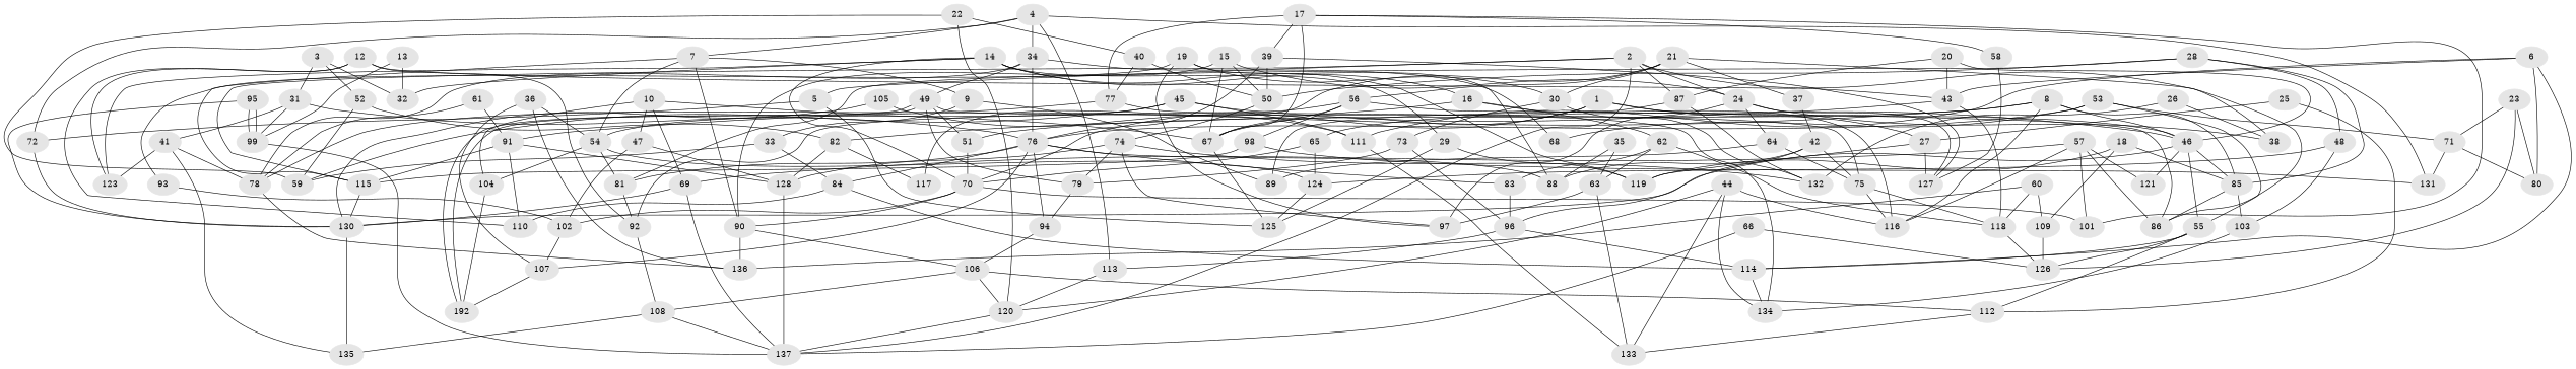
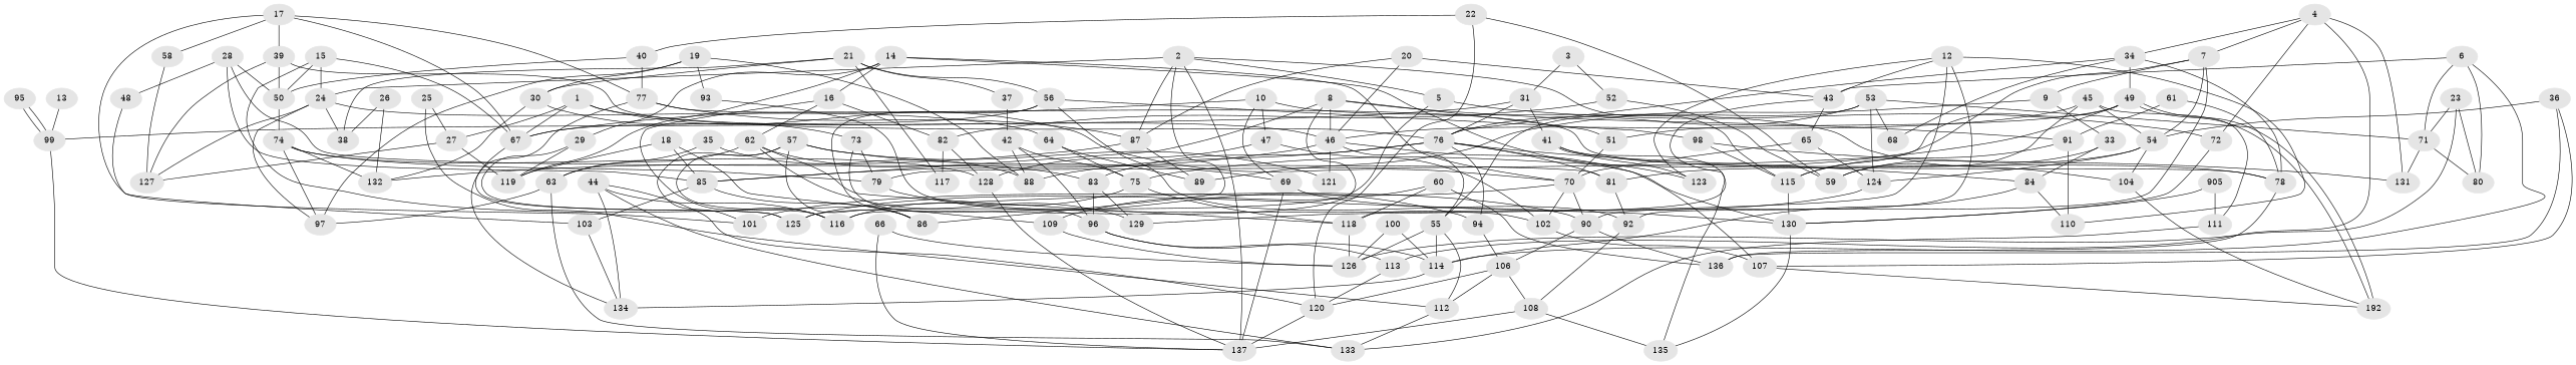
  graph {
    node [color=gray90 style=filled]
    1
    27
    46
    67
    70
    119
    127
    85
    55
    121
    130
    125
    90
    101
    102
    2
    5
    24
    86
    87
    115
    137
    72
    97
    38
    64
    89
    132
    3
    31
-   32
    52
    99
    41
    76
    82
    59
    4
    7
    34
    113
    131
    9
    54
    49
    68
    78
    120
    6
    43
    71
    80
    114
    65
    118
    134
    33
    104
    81
    124
    136
    106
    8
    51
    91
    116
    103
    110
    128
    84
    10
    47
    69
    n74 [label=192]
    77
-   105
+   105 [label=905]
    111
    12
    92
    123
+   129
    108
    13
    14
    16
    29
    62
    15
    50
    74
    63
    83
    117
    17
    39
    58
    18
    109
    126
    19
    30
    88
    93
    73
    20
    21
    37
    56
    42
    98
    22
    40
    23
    75
    25
    112
    133
    26
    28
    48
    96
    79
    135
    107
    94
    35
    36
    44
    45
    53
    57
    60
    61
    66
    95
+   100
    1 -- 27
    1 -- 46
    1 -- 67
    1 -- 70
    27 -- 119
    27 -- 127
    46 -- 85
    46 -- 55
    46 -- 121
    46 -- 130
    67 -- 125
    70 -- 90
    70 -- 101
    70 -- 102
    85 -- 86
    85 -- 103
    55 -- 114
    55 -- 126
    55 -- 112
    130 -- 135
    90 -- 136
    90 -- 106
    102 -- 107
    2 -- 5
    2 -- 24
    2 -- 86
    2 -- 87
    2 -- 115
    2 -- 137
    5 -- 125
    5 -- 72
    24 -- 127
    24 -- 97
    24 -- 38
    24 -- 64
    87 -- 89
    87 -- 132
    115 -- 130
    72 -- 130
    64 -- 89
    64 -- 75
    3 -- 31
-   3 -- 32
    3 -- 52
    31 -- 99
    31 -- 41
    31 -- 76
    52 -- 82
    52 -- 59
    99 -- 137
    41 -- 78
    41 -- 123
    41 -- 135
    76 -- 81
    76 -- 84
    76 -- 83
    76 -- 88
    76 -- 107
    76 -- 94
    82 -- 128
    82 -- 117
    4 -- 72
    4 -- 7
    4 -- 34
    4 -- 113
    4 -- 131
    7 -- 90
    7 -- 115
    7 -- 9
    7 -- 54
    34 -- 76
    34 -- 49
    34 -- 68
    34 -- 78
    113 -- 120
    9 -- 89
    9 -- 33
    54 -- 104
    54 -- 81
    54 -- 124
    49 -- 51
    49 -- n74
    49 -- n74
    49 -- 75
    49 -- 79
    78 -- 136
    120 -- 137
    6 -- 43
-   6 -- 111
+   6 -- 71
    6 -- 80
    6 -- 114
    43 -- 65
    43 -- 118
    71 -- 131
    71 -- 80
    114 -- 134
    65 -- 70
    65 -- 124
    118 -- 126
    33 -- 59
    33 -- 84
    104 -- n74
    81 -- 92
    124 -- 125
    106 -- 120
    106 -- 108
    106 -- 112
    8 -- 46
    8 -- 85
    8 -- 51
    8 -- 91
    8 -- 116
    51 -- 70
    91 -- 115
    91 -- 110
-   91 -- 128
    103 -- 134
    128 -- 137
    84 -- 114
    84 -- 110
    10 -- 67
    10 -- 104
    10 -- 47
    10 -- 69
    47 -- 102
    47 -- 128
    69 -- 130
    69 -- 137
+   77 -- 87
    77 -- 78
    77 -- 134
    105 -- 130
    105 -- 111
    111 -- 133
    12 -- 43
    12 -- 110
    12 -- 92
    12 -- 123
+   12 -- 129
    92 -- 108
    108 -- 137
    108 -- 135
-   13 -- 32
    13 -- 99
    14 -- 70
    14 -- 119
-   14 -- 32
    14 -- 123
    14 -- 16
    14 -- 29
    16 -- 82
    16 -- 116
    16 -- 62
    29 -- 119
    29 -- 125
    62 -- 118
+   62 -- 129
    62 -- 63
    62 -- 83
    15 -- 67
    15 -- 90
    15 -- 24
    15 -- 50
    50 -- 74
    74 -- 97
    74 -- 132
    74 -- 128
    74 -- 79
    63 -- 97
    63 -- 133
+   83 -- 129
    83 -- 96
    17 -- 67
    17 -- 101
    17 -- 77
    17 -- 39
    17 -- 58
    39 -- 127
    39 -- 76
    39 -- 50
    58 -- 127
    18 -- 119
    18 -- 85
    18 -- 109
    109 -- 126
    19 -- 97
    19 -- 30
    19 -- 88
    19 -- 93
    30 -- 132
    30 -- 73
    93 -- 102
    73 -- 96
    73 -- 79
    20 -- 46
    20 -- 87
    20 -- 43
    21 -- 38
    21 -- 117
    21 -- 30
    21 -- 37
    21 -- 56
    37 -- 42
    56 -- 67
    56 -- 86
    56 -- 92
    56 -- 98
    42 -- 88
    42 -- 75
    42 -- 96
    98 -- 115
    98 -- 131
    22 -- 59
    22 -- 120
    22 -- 40
    40 -- 77
    40 -- 50
    23 -- 71
    23 -- 80
    23 -- 126
    75 -- 118
    75 -- 116
    25 -- 27
    25 -- 112
    112 -- 133
    26 -- 38
    26 -- 132
    28 -- 85
    28 -- 81
    28 -- 50
    28 -- 48
    48 -- 103
    96 -- 113
    96 -- 114
    79 -- 94
    107 -- n74
    94 -- 106
    35 -- 63
    35 -- 88
    36 -- 54
    36 -- 136
    36 -- 107
    44 -- 120
    44 -- 134
    44 -- 116
    44 -- 133
    45 -- 46
    45 -- 59
    45 -- 54
    45 -- 111
    53 -- 55
    53 -- 76
    53 -- 68
    53 -- 71
-   48 -- 124
+   53 -- 124
    57 -- 121
    57 -- 101
    57 -- 86
    57 -- 116
    57 -- 69
    60 -- 118
    60 -- 136
    60 -- 109
    61 -- 78
    61 -- 91
    66 -- 137
    66 -- 126
-   95 -- 130
    95 -- 99
    95 -- 99
+   100 -- 114
+   100 -- 126
  }
